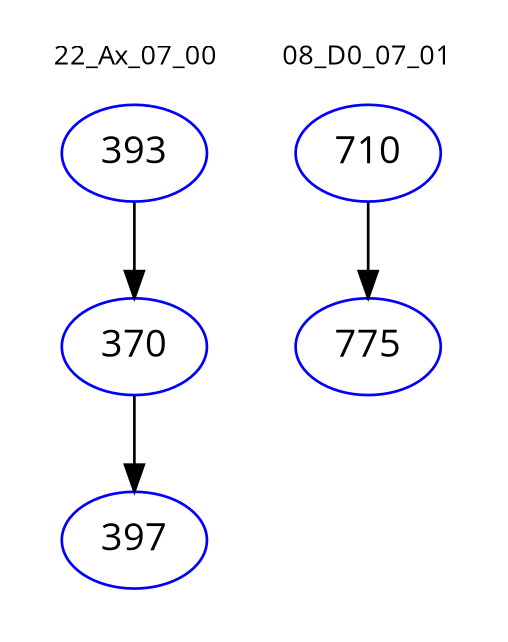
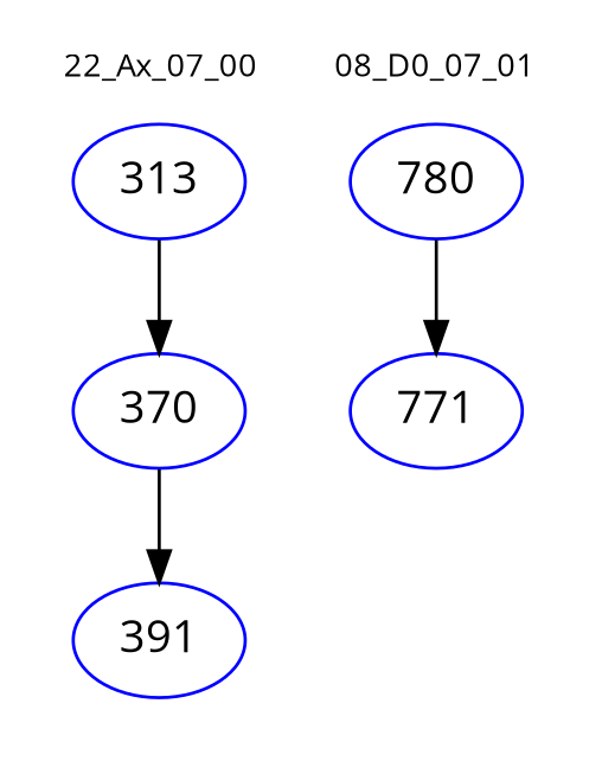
  digraph {
    fontname="Open Sans"
    node [color=blue fontname="Open Sans"]
    edge [color=black fontname="Open Sans"]
-   n1 [label=393]
+   n1 [label=313]
    n2 [label=370]
-   n3 [label=397]
-   n4 [label=710]
-   n5 [label=775]
+   n3 [label=391]
+   n4 [label=780]
+   n5 [label=771]
    subgraph cluster_1 {
      color=white
      fontsize=10
      label="22_Ax_07_00"
      n1
      n2
      n3
    }
    subgraph cluster_2 {
      color=white
      fontsize=10
      label="08_D0_07_01"
      n4
      n5
    }
    n1 -> n2
    n2 -> n3
    n4 -> n5
  }
